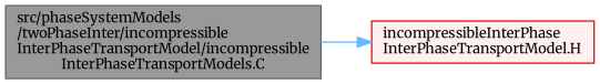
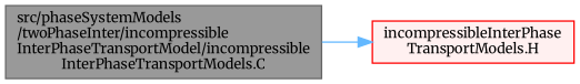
  digraph {
    rankdir=LR
    fontname=Merriweather
    node [fontname=Merriweather fontsize=10 shape=box style=filled]
    n1 [color=gray40 fillcolor=grey60 fontcolor=black height=0.2 label="src/phaseSystemModels\l/twoPhaseInter/incompressible\lInterPhaseTransportModel/incompressible\lInterPhaseTransportModels.C" width=0.4]
-   n2 [color=red fillcolor="#FFF0F0" height=0.2 label="incompressibleInterPhase\lInterPhaseTransportModel.H" width=0.4]
+   n2 [color=red fillcolor="#FFF0F0" height=0.2 label="incompressibleInterPhase\lTransportModels.H" width=0.4]
    n1 -> n2 [color=steelblue1 fontname=Merriweather fontsize=10 labelfontname=Helvetica labelfontsize=10 style=solid]
  }
